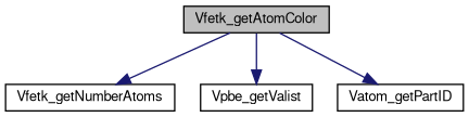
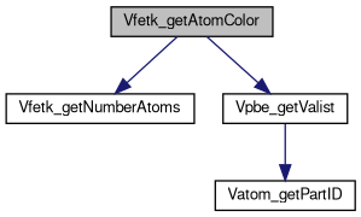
  digraph {
    rankdir=TB
    node [color=black fillcolor=white fontname=FreeSans fontsize=10 shape=record style=filled]
    edge [color=midnightblue fontname=FreeSans fontsize=10 labelfontname=FreeSans labelfontsize=10 style=solid]
    n1 [fillcolor=grey75 fontcolor=black height=0.2 label=Vfetk_getAtomColor width=0.4]
    n2 [height=0.2 label=Vfetk_getNumberAtoms width=0.4]
    n3 [height=0.2 label=Vpbe_getValist width=0.4]
    n4 [height=0.2 label=Vatom_getPartID width=0.4]
    n1 -> n2
    n1 -> n3
-   n1 -> n4
+   n3 -> n4
  }
